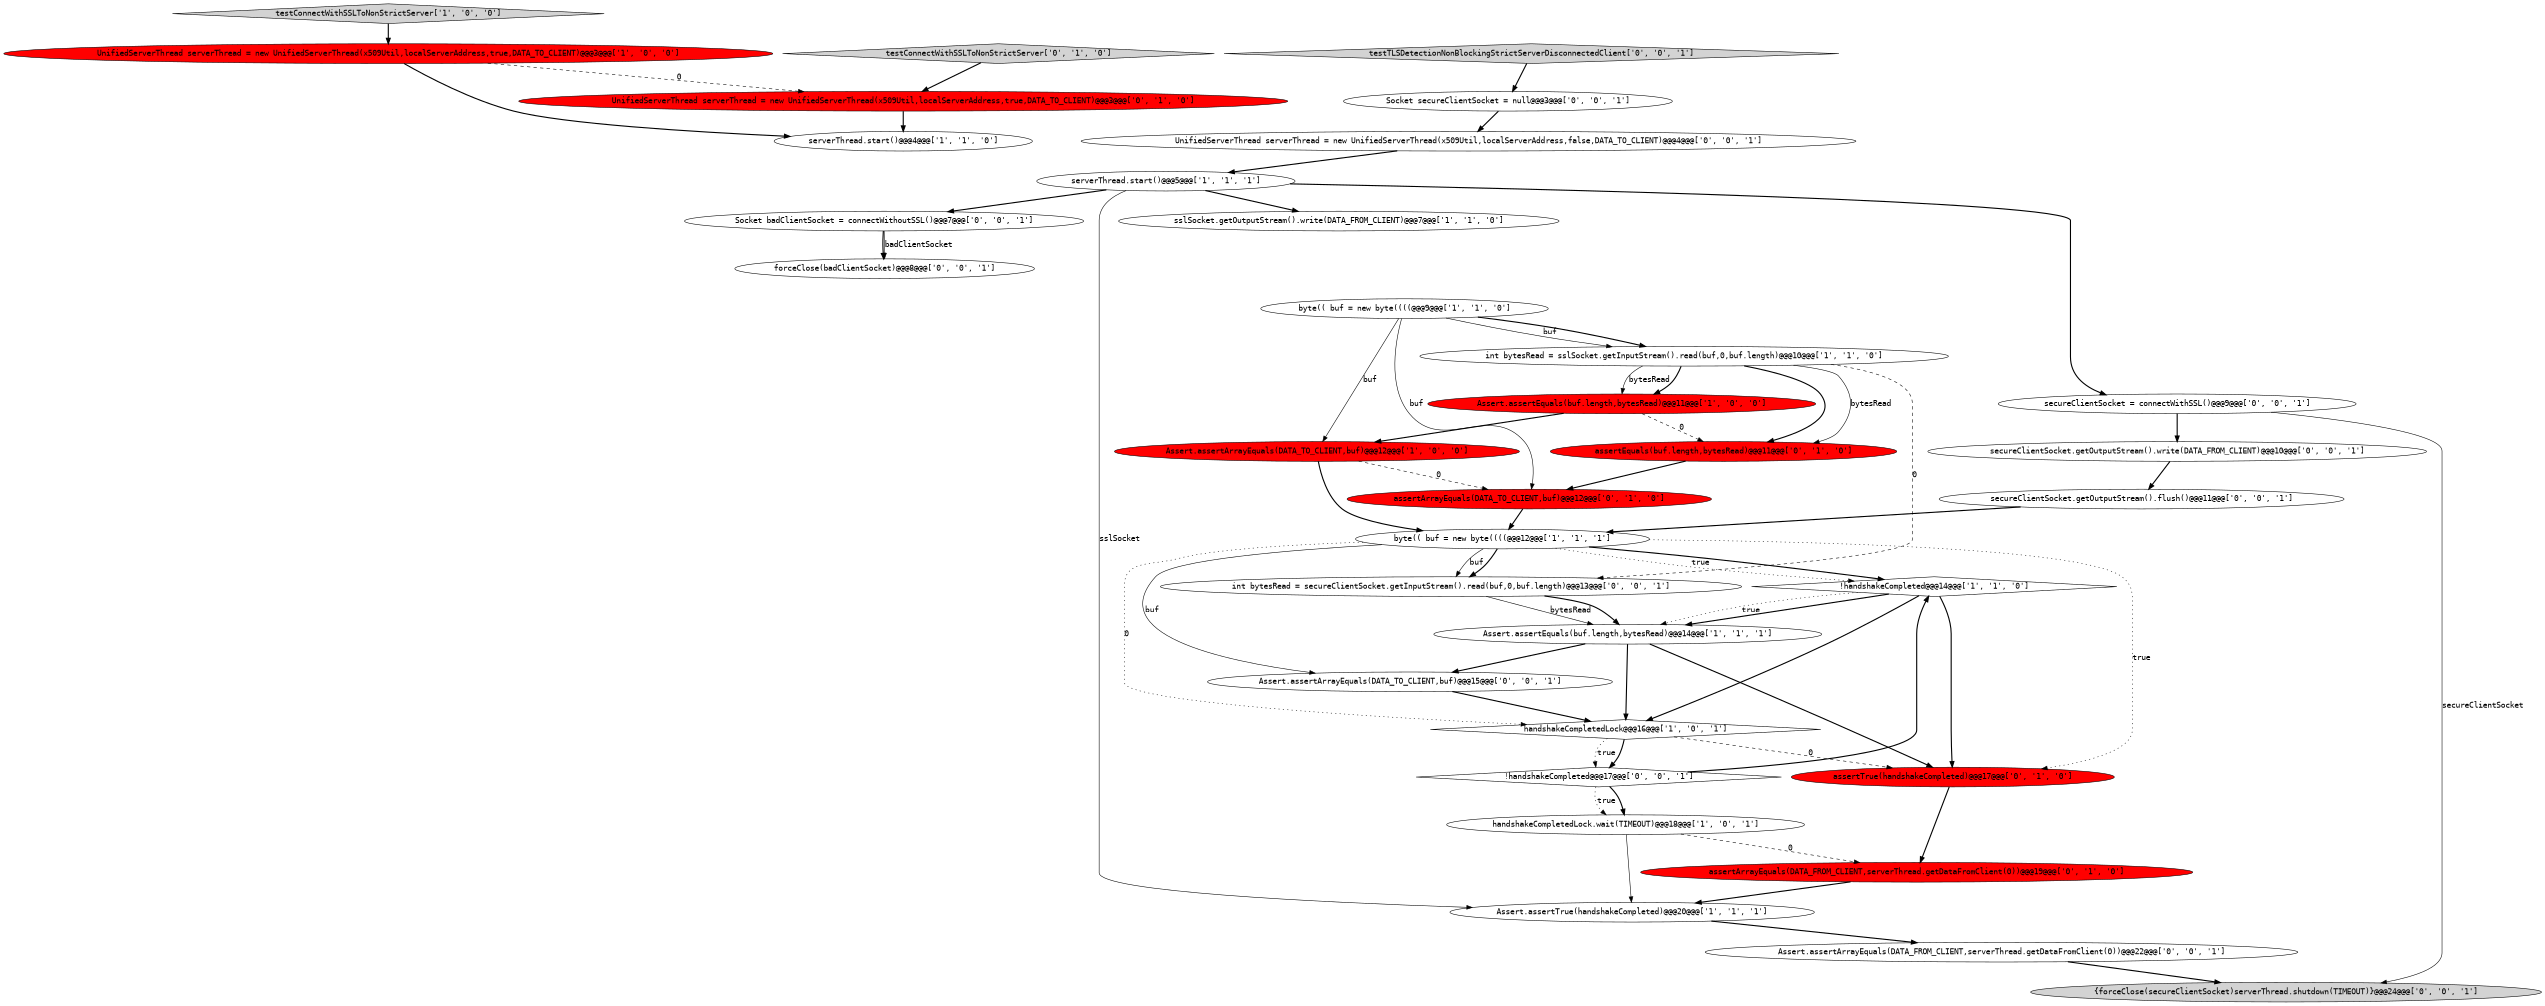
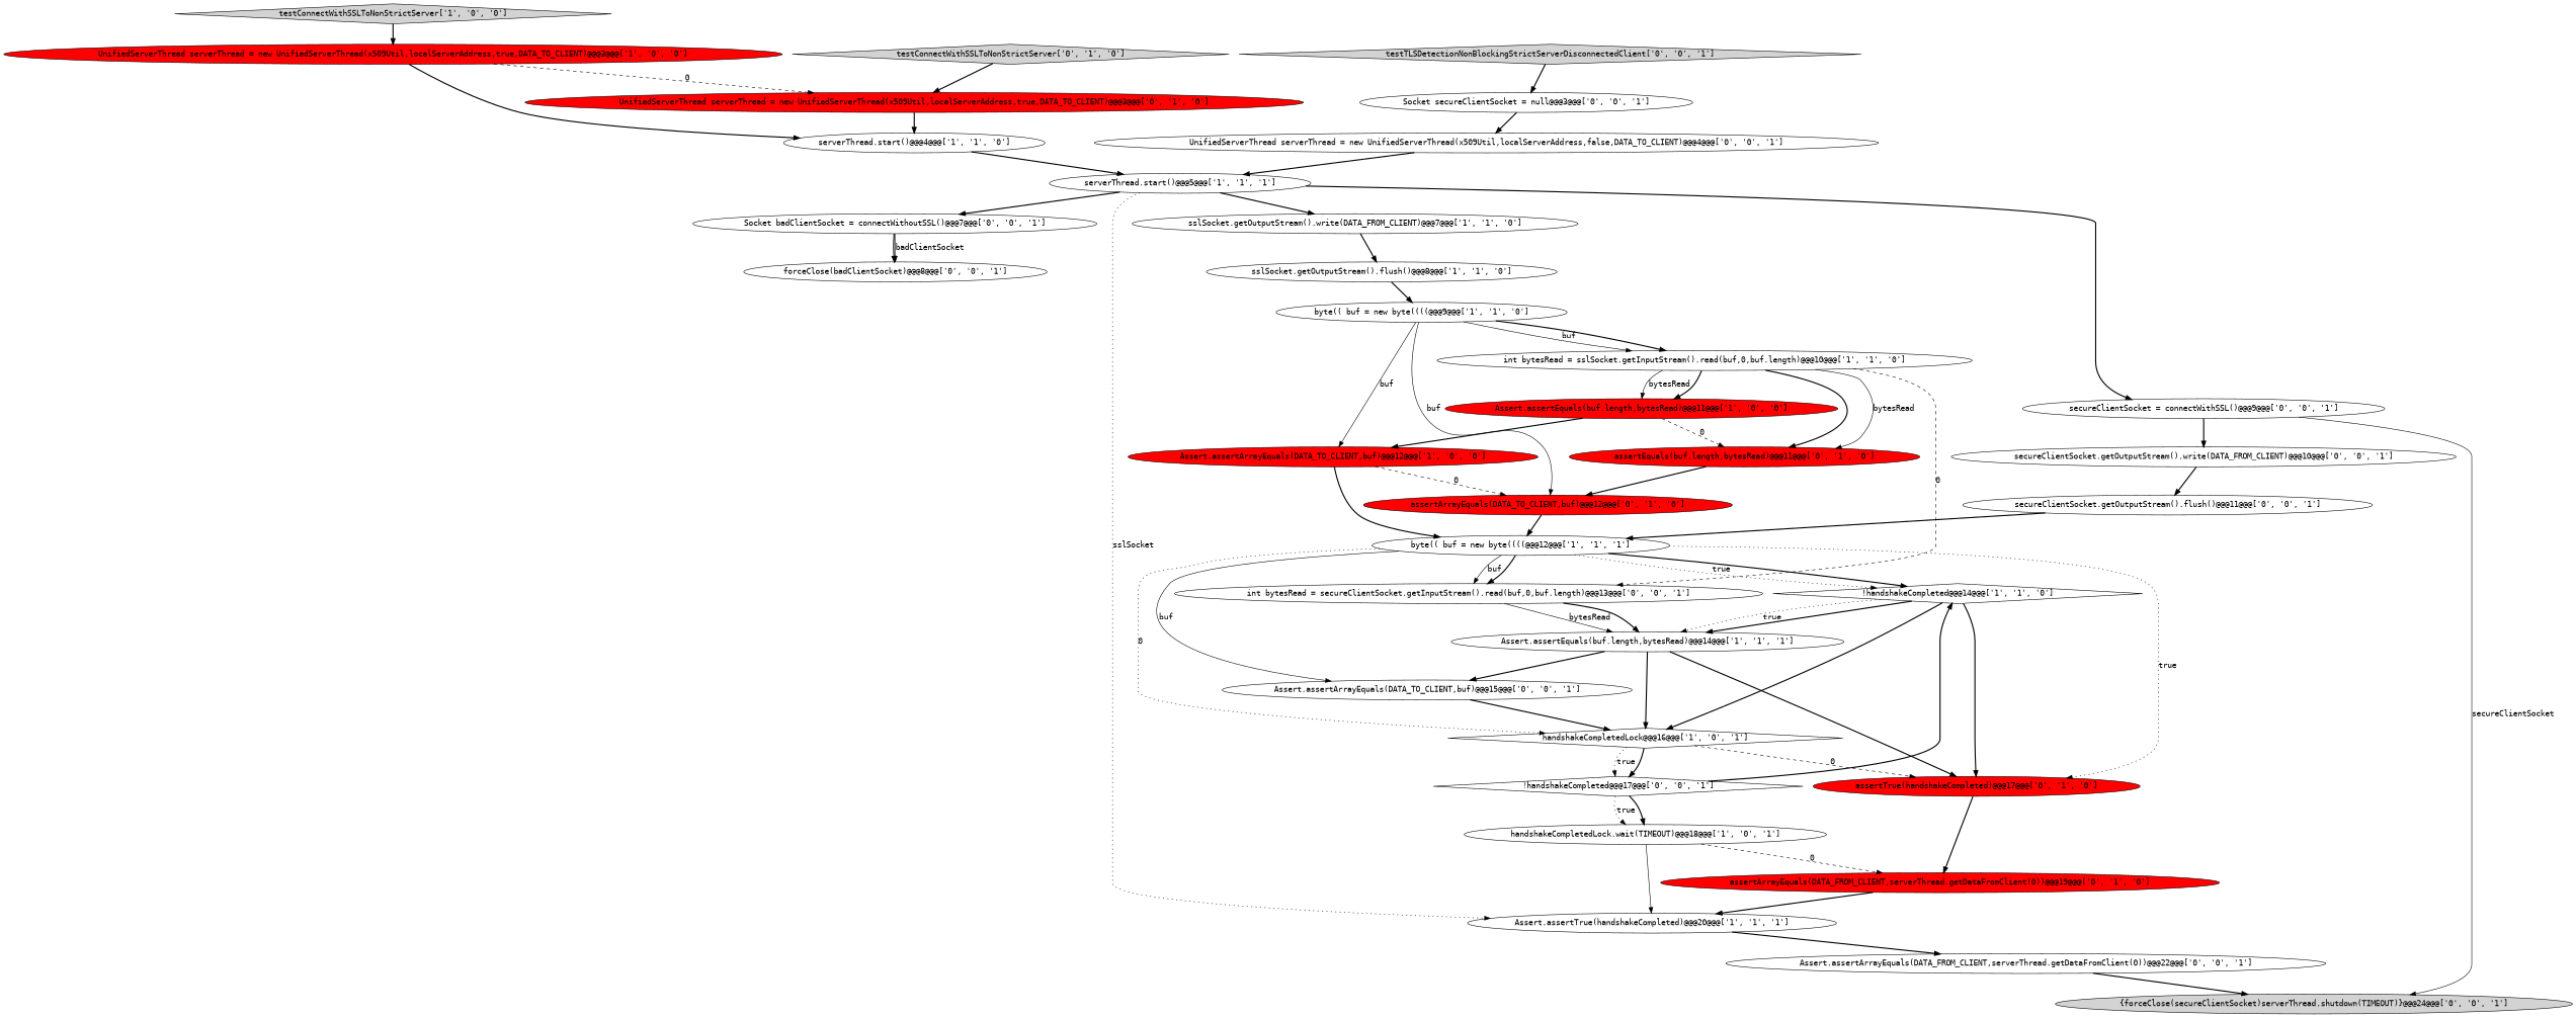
  digraph {
    fontname="DejaVu Sans Mono"
    node [fillcolor=white fontname="DejaVu Sans Mono" shape=ellipse style=filled]
    edge [fontname="DejaVu Sans Mono" style=bold]
    n1 [label="Assert.assertArrayEquals(DATA_FROM_CLIENT,serverThread.getDataFromClient(0))@@@22@@@['0', '0', '1']"]
    n2 [fillcolor=lightgray label="{forceClose(secureClientSocket)serverThread.shutdown(TIMEOUT)}@@@24@@@['0', '0', '1']"]
    n3 [label="!handshakeCompleted@@@14@@@['1', '1', '0']" shape=diamond]
    n4 [fillcolor=red label="assertTrue(handshakeCompleted)@@@17@@@['0', '1', '0']"]
    n5 [label="Assert.assertEquals(buf.length,bytesRead)@@@14@@@['1', '1', '1']"]
    n6 [label="handshakeCompletedLock@@@16@@@['1', '0', '1']" shape=diamond]
    n7 [fillcolor=red label="assertArrayEquals(DATA_FROM_CLIENT,serverThread.getDataFromClient(0))@@@19@@@['0', '1', '0']"]
    n8 [label="Assert.assertArrayEquals(DATA_TO_CLIENT,buf)@@@15@@@['0', '0', '1']"]
    n9 [label="!handshakeCompleted@@@17@@@['0', '0', '1']" shape=diamond]
    n10 [fillcolor=lightgray label="testConnectWithSSLToNonStrictServer['0', '1', '0']" shape=diamond]
    n11 [fillcolor=red label="UnifiedServerThread serverThread = new UnifiedServerThread(x509Util,localServerAddress,true,DATA_TO_CLIENT)@@@3@@@['0', '1', '0']"]
    n12 [label="serverThread.start()@@@4@@@['1', '1', '0']"]
    n13 [fillcolor=red label="UnifiedServerThread serverThread = new UnifiedServerThread(x509Util,localServerAddress,true,DATA_TO_CLIENT)@@@3@@@['1', '0', '0']"]
    n14 [label="serverThread.start()@@@5@@@['1', '1', '1']"]
    n15 [label="Socket badClientSocket = connectWithoutSSL()@@@7@@@['0', '0', '1']"]
    n16 [label="forceClose(badClientSocket)@@@8@@@['0', '0', '1']"]
    n17 [fillcolor=red label="assertArrayEquals(DATA_TO_CLIENT,buf)@@@12@@@['0', '1', '0']"]
    n18 [label="byte(( buf = new byte((((@@@12@@@['1', '1', '1']"]
    n19 [label="int bytesRead = secureClientSocket.getInputStream().read(buf,0,buf.length)@@@13@@@['0', '0', '1']"]
    n20 [label="sslSocket.getOutputStream().write(DATA_FROM_CLIENT)@@@7@@@['1', '1', '0']"]
+   n21 [label="sslSocket.getOutputStream().flush()@@@8@@@['1', '1', '0']"]
    n22 [label="byte(( buf = new byte((((@@@9@@@['1', '1', '0']"]
    n23 [fillcolor=red label="Assert.assertEquals(buf.length,bytesRead)@@@11@@@['1', '0', '0']"]
    n24 [fillcolor=red label="Assert.assertArrayEquals(DATA_TO_CLIENT,buf)@@@12@@@['1', '0', '0']"]
    n25 [fillcolor=red label="assertEquals(buf.length,bytesRead)@@@11@@@['0', '1', '0']"]
    n26 [label="Assert.assertTrue(handshakeCompleted)@@@20@@@['1', '1', '1']"]
    n27 [label="secureClientSocket.getOutputStream().flush()@@@11@@@['0', '0', '1']"]
    n28 [fillcolor=lightgray label="testConnectWithSSLToNonStrictServer['1', '0', '0']" shape=diamond]
    n29 [label="int bytesRead = sslSocket.getInputStream().read(buf,0,buf.length)@@@10@@@['1', '1', '0']"]
    n30 [label="secureClientSocket.getOutputStream().write(DATA_FROM_CLIENT)@@@10@@@['0', '0', '1']"]
    n31 [label="UnifiedServerThread serverThread = new UnifiedServerThread(x509Util,localServerAddress,false,DATA_TO_CLIENT)@@@4@@@['0', '0', '1']"]
    n32 [label="secureClientSocket = connectWithSSL()@@@9@@@['0', '0', '1']"]
    n33 [label="handshakeCompletedLock.wait(TIMEOUT)@@@18@@@['1', '0', '1']"]
    n34 [fillcolor=lightgray label="testTLSDetectionNonBlockingStrictServerDisconnectedClient['0', '0', '1']" shape=diamond]
    n35 [label="Socket secureClientSocket = null@@@3@@@['0', '0', '1']"]
    n1 -> n2
    n3 -> n4
    n3 -> n5
    n3 -> n5 [label=true style=dotted]
    n3 -> n6
    n4 -> n7
    n5 -> n4
    n5 -> n6
    n5 -> n8
    n6 -> n4 [label=0 style=dashed]
    n6 -> n9
    n6 -> n9 [label=true style=dotted]
    n7 -> n26
    n8 -> n6
    n9 -> n3
    n9 -> n33
    n9 -> n33 [label=true style=dotted]
    n10 -> n11
    n11 -> n12
+   n12 -> n14
    n13 -> n11 [label=0 style=dashed]
    n13 -> n12
    n14 -> n15
    n14 -> n20
-   n14 -> n26 [label=sslSocket style=solid]
+   n14 -> n26 [label=sslSocket style=dotted]
    n14 -> n32
    n15 -> n16
    n15 -> n16 [label=badClientSocket style=solid]
    n17 -> n18
    n18 -> n3 [label=true style=dotted]
    n18 -> n3
    n18 -> n4 [label=true style=dotted]
    n18 -> n6 [label=0 style=dotted]
    n18 -> n8 [label=buf style=solid]
    n18 -> n19 [label=buf style=solid]
    n18 -> n19
    n19 -> n5 [label=bytesRead style=solid]
    n19 -> n5
+   n20 -> n21
+   n21 -> n22
    n22 -> n17 [label=buf style=solid]
    n22 -> n24 [label=buf style=solid]
    n22 -> n29 [label=buf style=solid]
    n22 -> n29
    n23 -> n24
    n23 -> n25 [label=0 style=dashed]
    n24 -> n17 [label=0 style=dashed]
    n24 -> n18
    n25 -> n17
    n26 -> n1
    n27 -> n18
    n28 -> n13
    n29 -> n19 [label=0 style=dashed]
    n29 -> n23 [label=bytesRead style=solid]
    n29 -> n23
    n29 -> n25 [label=bytesRead style=solid]
    n29 -> n25
    n30 -> n27
    n31 -> n14
    n32 -> n2 [label=secureClientSocket style=solid]
    n32 -> n30
    n33 -> n7 [label=0 style=dashed]
    n33 -> n26 [style=solid]
    n34 -> n35
    n35 -> n31
  }
